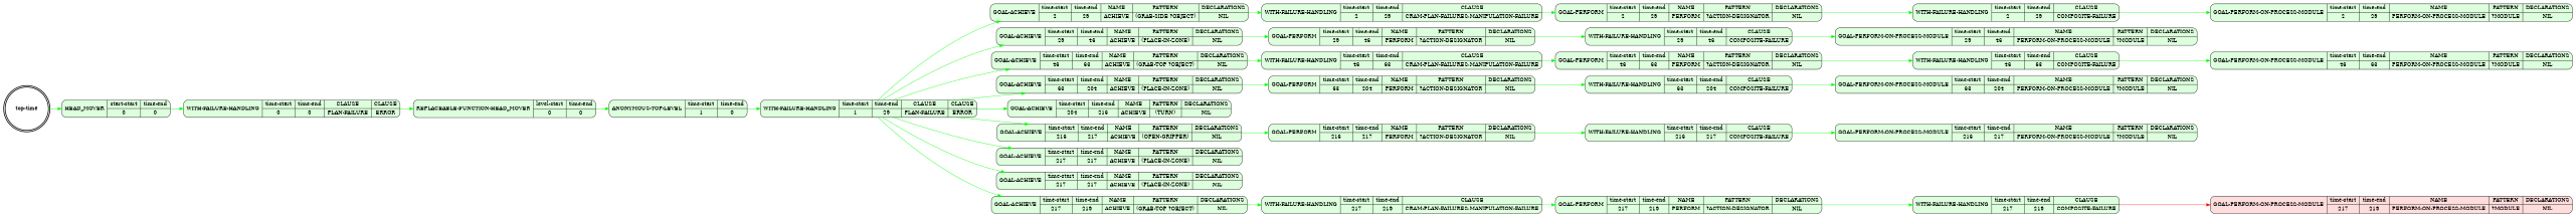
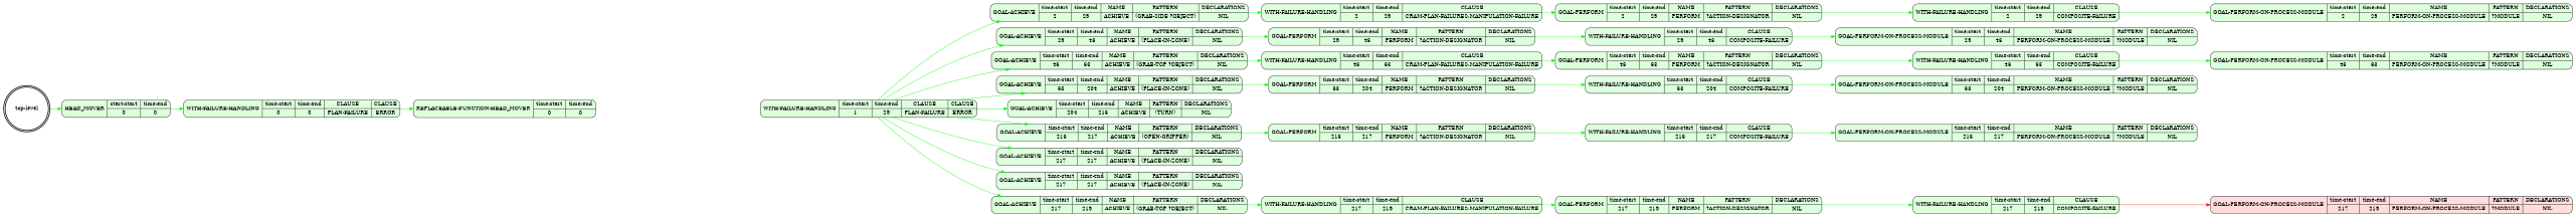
  digraph {
    rankdir=LR
    node [shape=Mrecord style=filled fillcolor="#ddffdd"]
    edge [color=green]
-   n1 [label="top-time" shape=doublecircle style=bold fillcolor=""]
+   n1 [label="top-level" shape=doublecircle style=bold fillcolor=""]
    n2 [label="{HEAD_MOVER|{start-start | 0}|{time-end | 0}}"]
    n3 [label="{WITH-FAILURE-HANDLING|{time-start | 0}|{time-end | 0}|{CLAUSE | PLAN-FAILURE}|{CLAUSE | ERROR}}"]
-   n4 [label="{REPLACEABLE-FUNCTION-HEAD_MOVER|{level-start | 0}|{time-end | 0}}"]
-   n5 [label="{ANONYMOUS-TOP-LEVEL|{time-start | 1}|{time-end | 0}}"]
+   n4 [label="{REPLACEABLE-FUNCTION-HEAD_MOVER|{time-start | 0}|{time-end | 0}}"]
    n6 [label="{WITH-FAILURE-HANDLING|{time-start | 1}|{time-end | 29}|{CLAUSE | PLAN-FAILURE}|{CLAUSE | ERROR}}"]
    n7 [label="{GOAL-ACHIEVE|{time-start | 2}|{time-end | 29}|{NAME | ACHIEVE}|{PATTERN | (GRAB-SIDE ?OBJECT)}|{DECLARATIONS | NIL}}"]
    n8 [label="{GOAL-ACHIEVE|{time-start | 29}|{time-end | 46}|{NAME | ACHIEVE}|{PATTERN | (PLACE-IN-ZONE)}|{DECLARATIONS | NIL}}"]
    n9 [label="{GOAL-ACHIEVE|{time-start | 46}|{time-end | 63}|{NAME | ACHIEVE}|{PATTERN | (GRAB-TOP ?OBJECT)}|{DECLARATIONS | NIL}}"]
    n10 [label="{GOAL-ACHIEVE|{time-start | 63}|{time-end | 204}|{NAME | ACHIEVE}|{PATTERN | (PLACE-IN-ZONE)}|{DECLARATIONS | NIL}}"]
    n11 [label="{GOAL-ACHIEVE|{time-start | 204}|{time-end | 216}|{NAME | ACHIEVE}|{PATTERN | (TURN)}|{DECLARATIONS | NIL}}"]
    n12 [label="{GOAL-ACHIEVE|{time-start | 216}|{time-end | 217}|{NAME | ACHIEVE}|{PATTERN | (OPEN-GRIPPER)}|{DECLARATIONS | NIL}}"]
    n13 [label="{GOAL-ACHIEVE|{time-start | 217}|{time-end | 217}|{NAME | ACHIEVE}|{PATTERN | (PLACE-IN-ZONE)}|{DECLARATIONS | NIL}}"]
    n14 [label="{GOAL-ACHIEVE|{time-start | 217}|{time-end | 217}|{NAME | ACHIEVE}|{PATTERN | (PLACE-IN-ZONE)}|{DECLARATIONS | NIL}}"]
    n15 [label="{GOAL-ACHIEVE|{time-start | 217}|{time-end | 219}|{NAME | ACHIEVE}|{PATTERN | (GRAB-TOP ?OBJECT)}|{DECLARATIONS | NIL}}"]
    n16 [label="{WITH-FAILURE-HANDLING|{time-start | 2}|{time-end | 29}|{CLAUSE | CRAM-PLAN-FAILURES:MANIPULATION-FAILURE}}"]
    n17 [label="{GOAL-PERFORM|{time-start | 29}|{time-end | 46}|{NAME | PERFORM}|{PATTERN | ?ACTION-DESIGNATOR}|{DECLARATIONS | NIL}}"]
    n18 [label="{WITH-FAILURE-HANDLING|{time-start | 46}|{time-end | 63}|{CLAUSE | CRAM-PLAN-FAILURES:MANIPULATION-FAILURE}}"]
    n19 [label="{GOAL-PERFORM|{time-start | 63}|{time-end | 204}|{NAME | PERFORM}|{PATTERN | ?ACTION-DESIGNATOR}|{DECLARATIONS | NIL}}"]
    n20 [label="{GOAL-PERFORM|{time-start | 216}|{time-end | 217}|{NAME | PERFORM}|{PATTERN | ?ACTION-DESIGNATOR}|{DECLARATIONS | NIL}}"]
    n21 [label="{WITH-FAILURE-HANDLING|{time-start | 217}|{time-end | 219}|{CLAUSE | CRAM-PLAN-FAILURES:MANIPULATION-FAILURE}}"]
    n22 [label="{GOAL-PERFORM|{time-start | 2}|{time-end | 29}|{NAME | PERFORM}|{PATTERN | ?ACTION-DESIGNATOR}|{DECLARATIONS | NIL}}"]
    n23 [label="{WITH-FAILURE-HANDLING|{time-start | 2}|{time-end | 29}|{CLAUSE | COMPOSITE-FAILURE}}"]
    n24 [label="{GOAL-PERFORM-ON-PROCESS-MODULE|{time-start | 2}|{time-end | 29}|{NAME | PERFORM-ON-PROCESS-MODULE}|{PATTERN | ?MODULE}|{DECLARATIONS | NIL}}"]
    n25 [label="{WITH-FAILURE-HANDLING|{time-start | 29}|{time-end | 46}|{CLAUSE | COMPOSITE-FAILURE}}"]
    n26 [label="{GOAL-PERFORM-ON-PROCESS-MODULE|{time-start | 29}|{time-end | 46}|{NAME | PERFORM-ON-PROCESS-MODULE}|{PATTERN | ?MODULE}|{DECLARATIONS | NIL}}"]
    n27 [label="{GOAL-PERFORM|{time-start | 46}|{time-end | 63}|{NAME | PERFORM}|{PATTERN | ?ACTION-DESIGNATOR}|{DECLARATIONS | NIL}}"]
    n28 [label="{WITH-FAILURE-HANDLING|{time-start | 46}|{time-end | 63}|{CLAUSE | COMPOSITE-FAILURE}}"]
    n29 [label="{GOAL-PERFORM-ON-PROCESS-MODULE|{time-start | 46}|{time-end | 63}|{NAME | PERFORM-ON-PROCESS-MODULE}|{PATTERN | ?MODULE}|{DECLARATIONS | NIL}}"]
    n30 [label="{WITH-FAILURE-HANDLING|{time-start | 63}|{time-end | 204}|{CLAUSE | COMPOSITE-FAILURE}}"]
    n31 [label="{GOAL-PERFORM-ON-PROCESS-MODULE|{time-start | 63}|{time-end | 204}|{NAME | PERFORM-ON-PROCESS-MODULE}|{PATTERN | ?MODULE}|{DECLARATIONS | NIL}}"]
    n32 [label="{WITH-FAILURE-HANDLING|{time-start | 216}|{time-end | 217}|{CLAUSE | COMPOSITE-FAILURE}}"]
    n33 [label="{GOAL-PERFORM-ON-PROCESS-MODULE|{time-start | 216}|{time-end | 217}|{NAME | PERFORM-ON-PROCESS-MODULE}|{PATTERN | ?MODULE}|{DECLARATIONS | NIL}}"]
    n34 [label="{GOAL-PERFORM|{time-start | 217}|{time-end | 219}|{NAME | PERFORM}|{PATTERN | ?ACTION-DESIGNATOR}|{DECLARATIONS | NIL}}"]
    n35 [label="{WITH-FAILURE-HANDLING|{time-start | 217}|{time-end | 219}|{CLAUSE | COMPOSITE-FAILURE}}"]
    n36 [fillcolor="#ffdddd" label="{GOAL-PERFORM-ON-PROCESS-MODULE|{time-start | 217}|{time-end | 219}|{NAME | PERFORM-ON-PROCESS-MODULE}|{PATTERN | ?MODULE}|{DECLARATIONS | NIL}}"]
    n1 -> n2
    n2 -> n3
    n3 -> n4
-   n4 -> n5
-   n5 -> n6
    n6 -> n7
    n6 -> n8
    n6 -> n9
    n6 -> n10
    n6 -> n11
    n6 -> n12
    n6 -> n13
    n6 -> n14
    n6 -> n15
    n7 -> n16
    n8 -> n17
    n9 -> n18
    n10 -> n19
    n12 -> n20
    n15 -> n21
    n16 -> n22
    n17 -> n25
    n18 -> n27
    n19 -> n30
    n20 -> n32
    n21 -> n34
    n22 -> n23
    n23 -> n24
    n25 -> n26
    n27 -> n28
    n28 -> n29
    n30 -> n31
    n32 -> n33
    n34 -> n35
    n35 -> n36 [color=red]
  }
